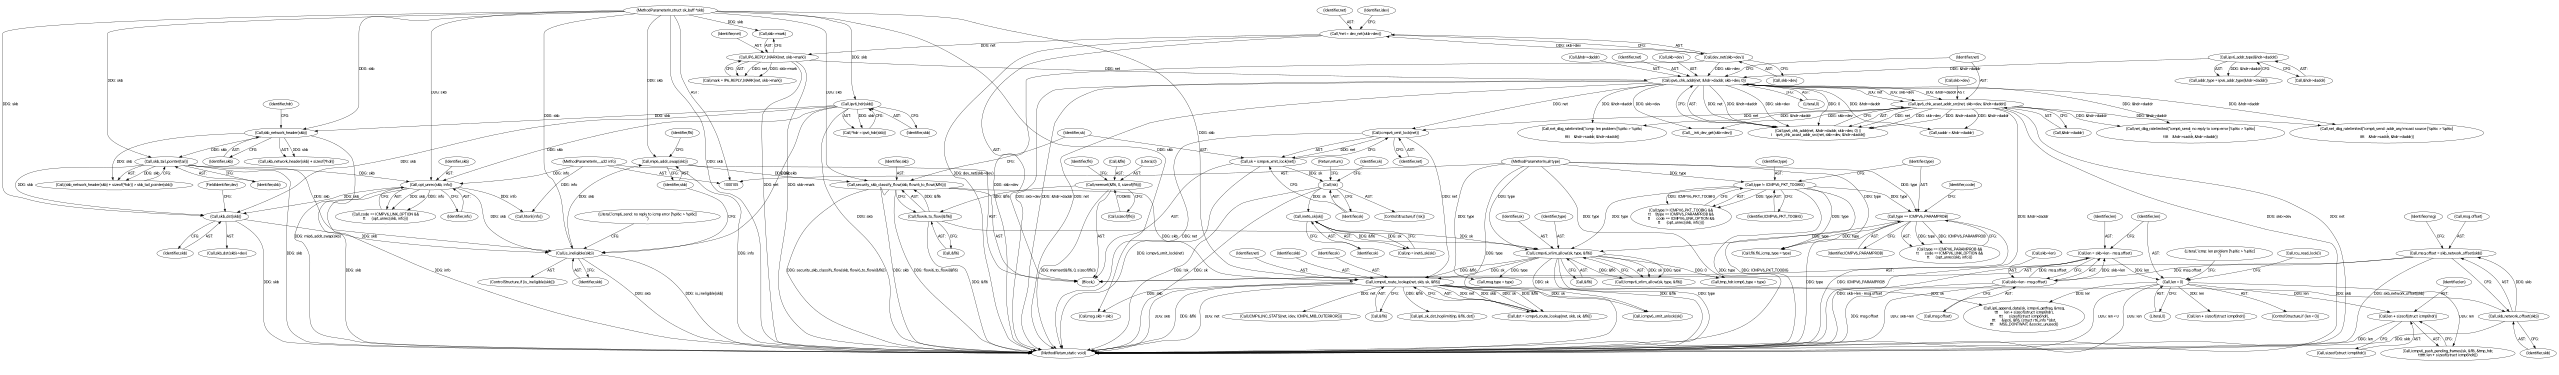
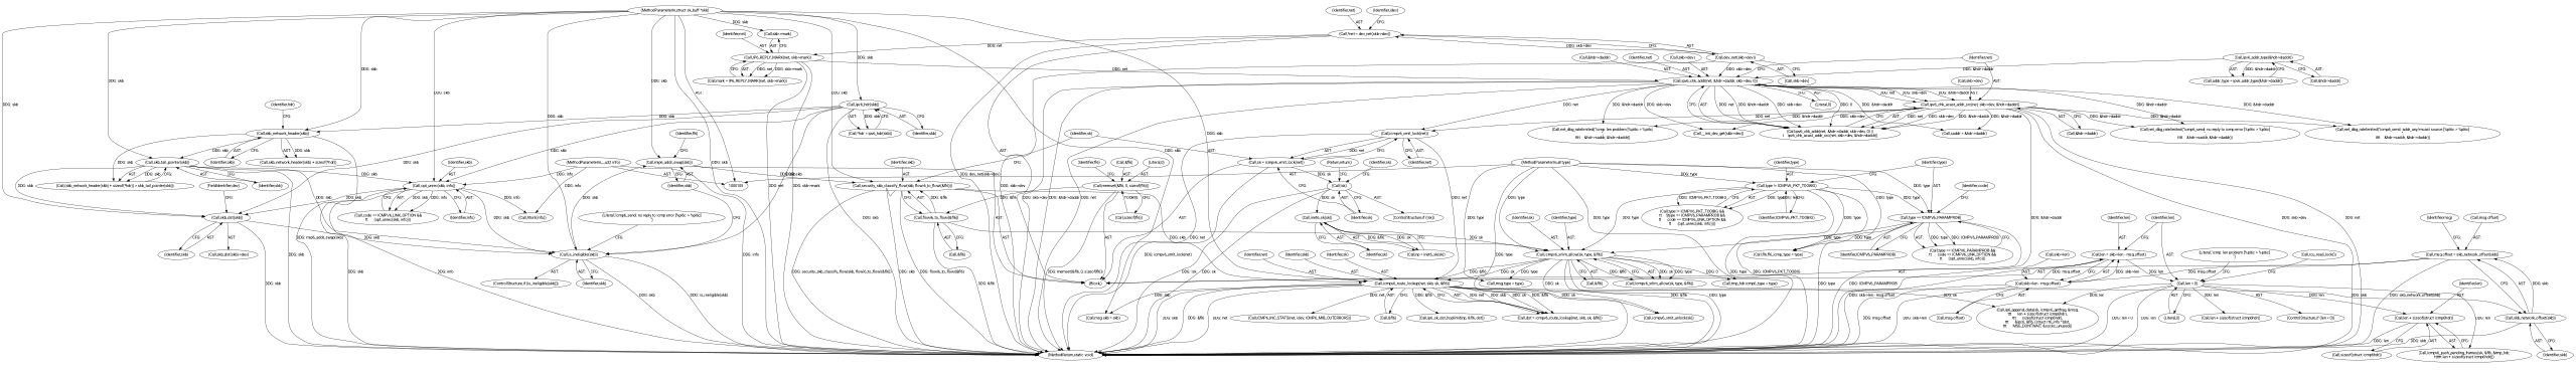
  digraph {
    fontname=Roboto
    node [fontname=Roboto]
    edge [fontname=Roboto]
    n1 [label="(Call,len + sizeof(struct icmp6hdr))"]
    n2 [label="(Call,icmpv6_push_pending_frames(sk, &fl6, &tmp_hdr,\n\t\t\t\t\t\t len + sizeof(struct icmp6hdr)))"]
    n3 [label="(MethodReturn,static void)"]
    n4 [label="(Call,sizeof(struct icmp6hdr))"]
    n5 [label="(Call,len < 0)"]
    n6 [label="(Literal,0)"]
    n7 [label="(Call,ip6_append_data(sk, icmpv6_getfrag, &msg,\n\t\t\t      len + sizeof(struct icmp6hdr),\n\t\t\t      sizeof(struct icmp6hdr),\n\t\t\t      &ipc6, &fl6, (struct rt6_info *)dst,\n\t\t\t      MSG_DONTWAIT, &sockc_unused))"]
    n8 [label="(Call,len + sizeof(struct icmp6hdr))"]
    n9 [label="(ControlStructure,if (len < 0))"]
    n10 [label="(Call,len = skb->len - msg.offset)"]
    n11 [label="(Call,skb->len - msg.offset)"]
    n12 [label="(Block,)"]
    n13 [label="(Call,msg.offset)"]
    n14 [label="(Call,msg.offset = skb_network_offset(skb))"]
    n15 [label="(Call,skb_network_offset(skb))"]
    n16 [label="(Identifier,skb)"]
    n17 [label="(MethodParameterIn,struct sk_buff *skb)"]
    n18 [label="(Call,icmpv6_route_lookup(net, skb, sk, &fl6))"]
    n19 [label="(Call,security_skb_classify_flow(skb, flowi6_to_flowi(&fl6)))"]
    n20 [label="(Call,mip6_addr_swap(skb))"]
    n21 [label="(Call,is_ineligible(skb))"]
-   n22 [label="(Call,skb_tail_pointer(tail))"]
+   n22 [label="(Call,skb_tail_pointer(skb))"]
    n23 [label="(Call,skb_network_header(skb))"]
    n24 [label="(Call,ipv6_hdr(skb))"]
    n25 [label="(Call,opt_unrec(skb, info))"]
    n26 [label="(Call,skb_dst(skb))"]
    n27 [label="(Call,msg.skb = skb)"]
    1000105
    n29 [label="(Call,skb->mark)"]
    n30 [label="(Call,&fl6)"]
    n31 [label="(Call,dst = icmpv6_route_lookup(net, skb, sk, &fl6))"]
    n32 [label="(Call,ICMP6_INC_STATS(net, idev, ICMP6_MIB_OUTERRORS))"]
    n33 [label="(Call,icmpv6_xmit_unlock(sk))"]
    n34 [label="(Call,ip6_sk_dst_hoplimit(np, &fl6, dst))"]
    n35 [label="(Call,flowi6_to_flowi(&fl6))"]
    n36 [label="(Identifier,skb)"]
    n37 [label="(Identifier,skb)"]
    n38 [label="(ControlStructure,if (is_ineligible(skb)))"]
    n39 [label="(Identifier,skb)"]
    n40 [label="(Call,(skb_network_header(skb) + sizeof(*hdr)) > skb_tail_pointer(skb))"]
    n41 [label="(Identifier,skb)"]
    n42 [label="(Call,skb_network_header(skb) + sizeof(*hdr))"]
    n43 [label="(Call,*hdr = ipv6_hdr(skb))"]
    n44 [label="(Identifier,skb)"]
    n45 [label="(Identifier,info)"]
    n46 [label="(Call,htonl(info))"]
    n47 [label="(Call,code == ICMPV6_UNK_OPTION &&\n\t\t      (opt_unrec(skb, info)))"]
    n48 [label="(Identifier,skb)"]
    n49 [label="(Call,skb_dst(skb)->dev)"]
    n50 [label="(Call,icmpv6_xmit_lock(net))"]
    n51 [label="(Call,sk = icmpv6_xmit_lock(net))"]
    n52 [label="(Identifier,net)"]
    n53 [label="(Call,!sk)"]
    n54 [label="(Call,ipv6_chk_addr(net, &hdr->daddr, skb->dev, 0))"]
    n55 [label="(Call,ipv6_chk_acast_addr_src(net, skb->dev, &hdr->daddr))"]
    n56 [label="(Call,saddr = &hdr->daddr)"]
    n57 [label="(Call,net_dbg_ratelimited(\"icmp6_send: no reply to icmp error [%pI6c > %pI6c]\n\",\n\t\t\t\t    &hdr->saddr, &hdr->daddr))"]
    n58 [label="(Literal,0)"]
    n59 [label="(Call,ipv6_chk_addr(net, &hdr->daddr, skb->dev, 0) ||\n\t    ipv6_chk_acast_addr_src(net, skb->dev, &hdr->daddr))"]
    n60 [label="(Call,__in6_dev_get(skb->dev))"]
    n61 [label="(Call,net_dbg_ratelimited(\"icmp6_send: addr_any/mcast source [%pI6c > %pI6c]\n\",\n\t\t\t\t    &hdr->saddr, &hdr->daddr))"]
    n62 [label="(Call,net_dbg_ratelimited(\"icmp: len problem [%pI6c > %pI6c]\n\",\n\t\t\t\t    &hdr->saddr, &hdr->daddr))"]
    n63 [label="(Call,&hdr->daddr)"]
    n64 [label="(Call,IP6_REPLY_MARK(net, skb->mark))"]
    n65 [label="(Call,mark = IP6_REPLY_MARK(net, skb->mark))"]
    n66 [label="(Call,*net = dev_net(skb->dev))"]
    n67 [label="(Call,dev_net(skb->dev))"]
    n68 [label="(Call,skb->dev)"]
    n69 [label="(Call,ipv6_addr_type(&hdr->daddr))"]
    n70 [label="(Call,addr_type = ipv6_addr_type(&hdr->daddr))"]
    n71 [label="(Call,&hdr->daddr)"]
    n72 [label="(Call,icmpv6_xrlim_allow(sk, type, &fl6))"]
    n73 [label="(Call,&fl6)"]
    n74 [label="(MethodParameterIn,__u32 info)"]
    n75 [label="(Call,msg.type = type)"]
    n76 [label="(Call,!icmpv6_xrlim_allow(sk, type, &fl6))"]
    n77 [label="(Call,&fl6)"]
    n78 [label="(Call,tmp_hdr.icmp6_type = type)"]
    n79 [label="(Call,memset(&fl6, 0, sizeof(fl6)))"]
    n80 [label="(Call,sizeof(fl6))"]
    n81 [label="(Call,inet6_sk(sk))"]
    n82 [label="(Call,np = inet6_sk(sk))"]
    n83 [label="(Identifier,sk)"]
    n84 [label="(ControlStructure,if (!sk))"]
    n85 [label="(Identifier,sk)"]
    n86 [label="(MethodParameterIn,u8 type)"]
    n87 [label="(Call,type == ICMPV6_PARAMPROB)"]
    n88 [label="(Call,type != ICMPV6_PKT_TOOBIG)"]
    n89 [label="(Call,fl6.fl6_icmp_type = type)"]
    n90 [label="(Call,type == ICMPV6_PARAMPROB &&\n\t\t      code == ICMPV6_UNK_OPTION &&\n\t\t      (opt_unrec(skb, info)))"]
    n91 [label="(Identifier,ICMPV6_PARAMPROB)"]
    n92 [label="(Call,type != ICMPV6_PKT_TOOBIG &&\n\t\t    !(type == ICMPV6_PARAMPROB &&\n\t\t      code == ICMPV6_UNK_OPTION &&\n\t\t      (opt_unrec(skb, info))))"]
    n93 [label="(Identifier,ICMPV6_PKT_TOOBIG)"]
    n94 [label="(Identifier,skb)"]
    n95 [label="(Identifier,net)"]
    n96 [label="(Call,&fl6)"]
    n97 [label="(Identifier,skb)"]
    n98 [label="(Identifier,sk)"]
    n99 [label="(Return,return;)"]
    n100 [label="(Identifier,len)"]
    n101 [label="(Identifier,hdr)"]
    n102 [label="(Identifier,len)"]
    n103 [label="(Identifier,net)"]
    n104 [label="(Literal,0)"]
    n105 [label="(Identifier,sk)"]
    n106 [label="(Call,skb->len)"]
    n107 [label="(FieldIdentifier,dev)"]
    n108 [label="(Identifier,net)"]
    n109 [label="(Identifier,len)"]
    n110 [label="(Identifier,fl6)"]
    n111 [label="(Identifier,type)"]
    n112 [label="(Call,rcu_read_lock())"]
    n113 [label="(Identifier,skb)"]
    n114 [label="(Identifier,type)"]
    n115 [label="(Identifier,sk)"]
    n116 [label="(Identifier,msg)"]
    n117 [label="(Literal,\"icmp: len problem [%pI6c > %pI6c]\n\")"]
    n118 [label="(Identifier,idev)"]
    n119 [label="(Call,skb->dev)"]
    n120 [label="(Call,msg.offset)"]
    n121 [label="(Identifier,sk)"]
    n122 [label="(Call,skb->dev)"]
    n123 [label="(Literal,\"icmp6_send: no reply to icmp error [%pI6c > %pI6c]\n\")"]
    n124 [label="(Identifier,fl6)"]
    n125 [label="(Identifier,net)"]
    n126 [label="(Identifier,type)"]
    n127 [label="(Identifier,net)"]
    n128 [label="(Call,&hdr->daddr)"]
    n129 [label="(Identifier,code)"]
    n1 -> n2 [label="AST: "]
    n1 -> n3 [label="DDG: len"]
    n1 -> n4 [label="CFG: "]
    n2 -> n1 [label="CFG: "]
    n4 -> n1 [label="AST: "]
    n5 -> n1 [label="DDG: len"]
    n5 -> n2 [label="DDG: len"]
    n5 -> n3 [label="DDG: len < 0"]
    n5 -> n3 [label="DDG: len"]
    n5 -> n6 [label="CFG: "]
    n5 -> n7 [label="DDG: len"]
    n5 -> n8 [label="DDG: len"]
    n5 -> n9 [label="AST: "]
    n6 -> n5 [label="AST: "]
    n10 -> n3 [label="DDG: skb->len - msg.offset"]
    n10 -> n5 [label="DDG: len"]
    n10 -> n11 [label="CFG: "]
    n10 -> n12 [label="AST: "]
    n11 -> n3 [label="DDG: skb->len"]
    n11 -> n3 [label="DDG: msg.offset"]
    n11 -> n10 [label="AST: "]
    n11 -> n10 [label="DDG: skb->len"]
    n11 -> n10 [label="DDG: msg.offset"]
    n11 -> n13 [label="CFG: "]
    n13 -> n11 [label="AST: "]
    n14 -> n3 [label="DDG: skb_network_offset(skb)"]
    n14 -> n11 [label="DDG: msg.offset"]
    n14 -> n12 [label="AST: "]
    n14 -> n15 [label="CFG: "]
    n15 -> n3 [label="DDG: skb"]
    n15 -> n14 [label="AST: "]
    n15 -> n14 [label="DDG: skb"]
    n15 -> n16 [label="CFG: "]
    n16 -> n15 [label="AST: "]
    n17 -> n3 [label="DDG: skb"]
    n17 -> n18 [label="DDG: skb"]
    n17 -> n19 [label="DDG: skb"]
    n17 -> n20 [label="DDG: skb"]
    n17 -> n21 [label="DDG: skb"]
    n17 -> n22 [label="DDG: skb"]
    n17 -> n23 [label="DDG: skb"]
    n17 -> n24 [label="DDG: skb"]
    n17 -> n25 [label="DDG: skb"]
    n17 -> n26 [label="DDG: skb"]
    n17 -> n27 [label="DDG: skb"]
    n17 -> 1000105 [label="AST: "]
    n17 -> n29 [label="DDG: skb"]
    n18 -> n3 [label="DDG: skb"]
    n18 -> n3 [label="DDG: &fl6"]
    n18 -> n3 [label="DDG: net"]
    n18 -> n7 [label="DDG: sk"]
    n18 -> n15 [label="DDG: skb"]
    n18 -> n27 [label="DDG: skb"]
    n18 -> n30 [label="CFG: "]
    n18 -> n31 [label="AST: "]
    n18 -> n31 [label="DDG: net"]
    n18 -> n31 [label="DDG: skb"]
    n18 -> n31 [label="DDG: sk"]
    n18 -> n31 [label="DDG: &fl6"]
    n18 -> n32 [label="DDG: net"]
    n18 -> n33 [label="DDG: sk"]
    n18 -> n34 [label="DDG: &fl6"]
    n19 -> n3 [label="DDG: security_skb_classify_flow(skb, flowi6_to_flowi(&fl6))"]
    n19 -> n3 [label="DDG: skb"]
    n19 -> n3 [label="DDG: flowi6_to_flowi(&fl6)"]
    n19 -> n12 [label="AST: "]
    n19 -> n18 [label="DDG: skb"]
    n19 -> n35 [label="CFG: "]
    n20 -> n12 [label="AST: "]
    n20 -> n19 [label="DDG: skb"]
    n20 -> n36 [label="CFG: "]
    n21 -> n3 [label="DDG: is_ineligible(skb)"]
    n21 -> n3 [label="DDG: skb"]
    n21 -> n20 [label="DDG: skb"]
    n21 -> n37 [label="CFG: "]
    n21 -> n38 [label="AST: "]
    n22 -> n3 [label="DDG: skb"]
    n22 -> n21 [label="DDG: skb"]
    n22 -> n25 [label="DDG: skb"]
    n22 -> n26 [label="DDG: skb"]
    n22 -> n39 [label="CFG: "]
    n22 -> n40 [label="AST: "]
    n22 -> n40 [label="DDG: skb"]
    n23 -> n3 [label="DDG: mip6_addr_swap(skb)"]
    n23 -> n22 [label="DDG: skb"]
    n23 -> n40 [label="DDG: skb"]
    n23 -> n41 [label="CFG: "]
    n23 -> n42 [label="AST: "]
    n23 -> n42 [label="DDG: skb"]
    n24 -> n3 [label="DDG: skb"]
    n24 -> n21 [label="DDG: skb"]
    n24 -> n23 [label="DDG: skb"]
    n24 -> n25 [label="DDG: skb"]
    n24 -> n26 [label="DDG: skb"]
    n24 -> n43 [label="AST: "]
    n24 -> n43 [label="DDG: skb"]
    n24 -> n44 [label="CFG: "]
    n25 -> n3 [label="DDG: skb"]
    n25 -> n3 [label="DDG: info"]
    n25 -> n21 [label="DDG: skb"]
    n25 -> n26 [label="DDG: skb"]
    n25 -> n45 [label="CFG: "]
    n25 -> n46 [label="DDG: info"]
    n25 -> n47 [label="AST: "]
    n25 -> n47 [label="DDG: skb"]
    n25 -> n47 [label="DDG: info"]
    n26 -> n3 [label="DDG: skb"]
    n26 -> n21 [label="DDG: skb"]
    n26 -> n48 [label="CFG: "]
    n26 -> n49 [label="AST: "]
    n29 -> n64 [label="AST: "]
    n30 -> n18 [label="AST: "]
    n31 -> n18 [label="CFG: "]
    n35 -> n3 [label="DDG: &fl6"]
    n35 -> n19 [label="AST: "]
    n35 -> n19 [label="DDG: &fl6"]
    n35 -> n72 [label="DDG: &fl6"]
    n35 -> n73 [label="CFG: "]
    n36 -> n20 [label="AST: "]
    n36 -> n21 [label="CFG: "]
    n37 -> n21 [label="AST: "]
    n39 -> n22 [label="AST: "]
    n40 -> n22 [label="CFG: "]
    n41 -> n23 [label="AST: "]
    n43 -> n24 [label="CFG: "]
    n44 -> n24 [label="AST: "]
    n45 -> n25 [label="AST: "]
    n47 -> n25 [label="CFG: "]
    n48 -> n26 [label="AST: "]
    n50 -> n3 [label="DDG: net"]
    n50 -> n18 [label="DDG: net"]
    n50 -> n51 [label="AST: "]
    n50 -> n51 [label="DDG: net"]
    n50 -> n52 [label="CFG: "]
    n51 -> n3 [label="DDG: icmpv6_xmit_lock(net)"]
    n51 -> n12 [label="AST: "]
    n51 -> n50 [label="CFG: "]
    n51 -> n53 [label="DDG: sk"]
    n52 -> n50 [label="AST: "]
    n53 -> n3 [label="DDG: sk"]
    n53 -> n3 [label="DDG: !sk"]
    n53 -> n81 [label="DDG: sk"]
    n53 -> n84 [label="AST: "]
    n53 -> n85 [label="CFG: "]
    n54 -> n3 [label="DDG: skb->dev"]
    n54 -> n3 [label="DDG: &hdr->daddr"]
    n54 -> n3 [label="DDG: net"]
    n54 -> n50 [label="DDG: net"]
    n54 -> n55 [label="DDG: net"]
    n54 -> n55 [label="DDG: skb->dev"]
    n54 -> n55 [label="DDG: &hdr->daddr"]
    n54 -> n56 [label="DDG: &hdr->daddr"]
    n54 -> n57 [label="DDG: &hdr->daddr"]
    n54 -> n58 [label="CFG: "]
    n54 -> n59 [label="AST: "]
    n54 -> n59 [label="DDG: net"]
    n54 -> n59 [label="DDG: &hdr->daddr"]
    n54 -> n59 [label="DDG: skb->dev"]
    n54 -> n59 [label="DDG: 0"]
    n54 -> n60 [label="DDG: skb->dev"]
    n54 -> n61 [label="DDG: &hdr->daddr"]
    n54 -> n62 [label="DDG: &hdr->daddr"]
    n55 -> n3 [label="DDG: &hdr->daddr"]
    n55 -> n3 [label="DDG: skb->dev"]
    n55 -> n3 [label="DDG: net"]
    n55 -> n50 [label="DDG: net"]
    n55 -> n56 [label="DDG: &hdr->daddr"]
    n55 -> n57 [label="DDG: &hdr->daddr"]
    n55 -> n59 [label="AST: "]
    n55 -> n59 [label="DDG: net"]
    n55 -> n59 [label="DDG: skb->dev"]
    n55 -> n59 [label="DDG: &hdr->daddr"]
    n55 -> n60 [label="DDG: skb->dev"]
    n55 -> n61 [label="DDG: &hdr->daddr"]
    n55 -> n62 [label="DDG: &hdr->daddr"]
    n55 -> n63 [label="CFG: "]
    n58 -> n54 [label="AST: "]
    n59 -> n54 [label="CFG: "]
    n59 -> n55 [label="CFG: "]
    n63 -> n55 [label="AST: "]
    n64 -> n3 [label="DDG: net"]
    n64 -> n3 [label="DDG: skb->mark"]
    n64 -> n29 [label="CFG: "]
    n64 -> n54 [label="DDG: net"]
    n64 -> n65 [label="AST: "]
    n64 -> n65 [label="DDG: net"]
    n64 -> n65 [label="DDG: skb->mark"]
    n65 -> n64 [label="CFG: "]
    n66 -> n3 [label="DDG: dev_net(skb->dev)"]
    n66 -> n12 [label="AST: "]
    n66 -> n64 [label="DDG: net"]
    n66 -> n67 [label="CFG: "]
    n67 -> n3 [label="DDG: skb->dev"]
    n67 -> n54 [label="DDG: skb->dev"]
    n67 -> n66 [label="AST: "]
    n67 -> n66 [label="DDG: skb->dev"]
    n67 -> n68 [label="CFG: "]
    n68 -> n67 [label="AST: "]
    n69 -> n54 [label="DDG: &hdr->daddr"]
    n69 -> n70 [label="AST: "]
    n69 -> n70 [label="DDG: &hdr->daddr"]
    n69 -> n71 [label="CFG: "]
    n70 -> n69 [label="CFG: "]
    n71 -> n69 [label="AST: "]
    n72 -> n3 [label="DDG: &fl6"]
    n72 -> n3 [label="DDG: type"]
    n72 -> n18 [label="DDG: sk"]
    n72 -> n18 [label="DDG: &fl6"]
    n72 -> n33 [label="DDG: sk"]
    n72 -> n75 [label="DDG: type"]
    n72 -> n76 [label="AST: "]
    n72 -> n76 [label="DDG: sk"]
    n72 -> n76 [label="DDG: type"]
    n72 -> n76 [label="DDG: &fl6"]
    n72 -> n77 [label="CFG: "]
    n72 -> n78 [label="DDG: 0"]
    n73 -> n35 [label="AST: "]
    n74 -> n3 [label="DDG: info"]
    n74 -> n25 [label="DDG: info"]
    n74 -> 1000105 [label="AST: "]
    n74 -> n46 [label="DDG: info"]
    n76 -> n72 [label="CFG: "]
    n77 -> n72 [label="AST: "]
    n79 -> n3 [label="DDG: memset(&fl6, 0, sizeof(fl6))"]
    n79 -> n12 [label="AST: "]
    n79 -> n35 [label="DDG: &fl6"]
    n79 -> n80 [label="CFG: "]
    n80 -> n79 [label="TOOBIG: "]
    n81 -> n72 [label="DDG: sk"]
    n81 -> n82 [label="AST: "]
    n81 -> n82 [label="DDG: sk"]
    n81 -> n83 [label="CFG: "]
    n82 -> n81 [label="CFG: "]
    n83 -> n81 [label="AST: "]
    n85 -> n51 [label="CFG: "]
    n85 -> n53 [label="AST: "]
    n86 -> n3 [label="DDG: type"]
    n86 -> 1000105 [label="AST: "]
    n86 -> n72 [label="DDG: type"]
    n86 -> n75 [label="DDG: type"]
    n86 -> n78 [label="DDG: type"]
    n86 -> n87 [label="DDG: type"]
    n86 -> n88 [label="DDG: type"]
    n86 -> n89 [label="DDG: type"]
    n87 -> n3 [label="DDG: ICMPV6_PARAMPROB"]
    n87 -> n3 [label="DDG: type"]
    n87 -> n72 [label="DDG: type"]
    n87 -> n89 [label="DDG: type"]
    n87 -> n90 [label="AST: "]
    n87 -> n90 [label="DDG: type"]
    n87 -> n90 [label="DDG: ICMPV6_PARAMPROB"]
    n87 -> n91 [label="CFG: "]
    n88 -> n3 [label="DDG: ICMPV6_PKT_TOOBIG"]
    n88 -> n3 [label="DDG: type"]
    n88 -> n72 [label="DDG: type"]
    n88 -> n87 [label="DDG: type"]
    n88 -> n89 [label="DDG: type"]
    n88 -> n92 [label="AST: "]
    n88 -> n92 [label="DDG: type"]
    n88 -> n92 [label="DDG: ICMPV6_PKT_TOOBIG"]
    n88 -> n93 [label="CFG: "]
    n90 -> n87 [label="CFG: "]
    n91 -> n87 [label="AST: "]
    n92 -> n88 [label="CFG: "]
-   n93 -> n88 [label="AST: "]
+   n93 -> n88 [label="DDG: len"]
    n94 -> n25 [label="AST: "]
    n95 -> n18 [label="AST: "]
    n96 -> n79 [label="AST: "]
    n97 -> n19 [label="AST: "]
    n98 -> n72 [label="AST: "]
    n99 -> n53 [label="CFG: "]
    n100 -> n10 [label="AST: "]
    n101 -> n23 [label="CFG: "]
    n102 -> n1 [label="AST: "]
    n103 -> n66 [label="AST: "]
    n104 -> n79 [label="AST: "]
    n105 -> n19 [label="CFG: "]
    n105 -> n51 [label="AST: "]
    n106 -> n11 [label="AST: "]
    n107 -> n26 [label="CFG: "]
    n108 -> n54 [label="AST: "]
    n109 -> n5 [label="AST: "]
    n109 -> n10 [label="CFG: "]
    n110 -> n79 [label="CFG: "]
    n111 -> n72 [label="AST: "]
    n112 -> n5 [label="CFG: "]
    n113 -> n18 [label="AST: "]
    n114 -> n88 [label="AST: "]
    n115 -> n53 [label="CFG: "]
    n116 -> n14 [label="CFG: "]
    n117 -> n5 [label="CFG: "]
    n118 -> n66 [label="CFG: "]
    n119 -> n54 [label="AST: "]
    n120 -> n14 [label="AST: "]
    n121 -> n18 [label="AST: "]
    n122 -> n55 [label="AST: "]
    n123 -> n21 [label="CFG: "]
    n124 -> n20 [label="CFG: "]
    n125 -> n64 [label="AST: "]
    n126 -> n87 [label="AST: "]
    n126 -> n88 [label="CFG: "]
    n127 -> n54 [label="CFG: "]
    n127 -> n55 [label="AST: "]
    n128 -> n54 [label="AST: "]
    n129 -> n87 [label="CFG: "]
  }
